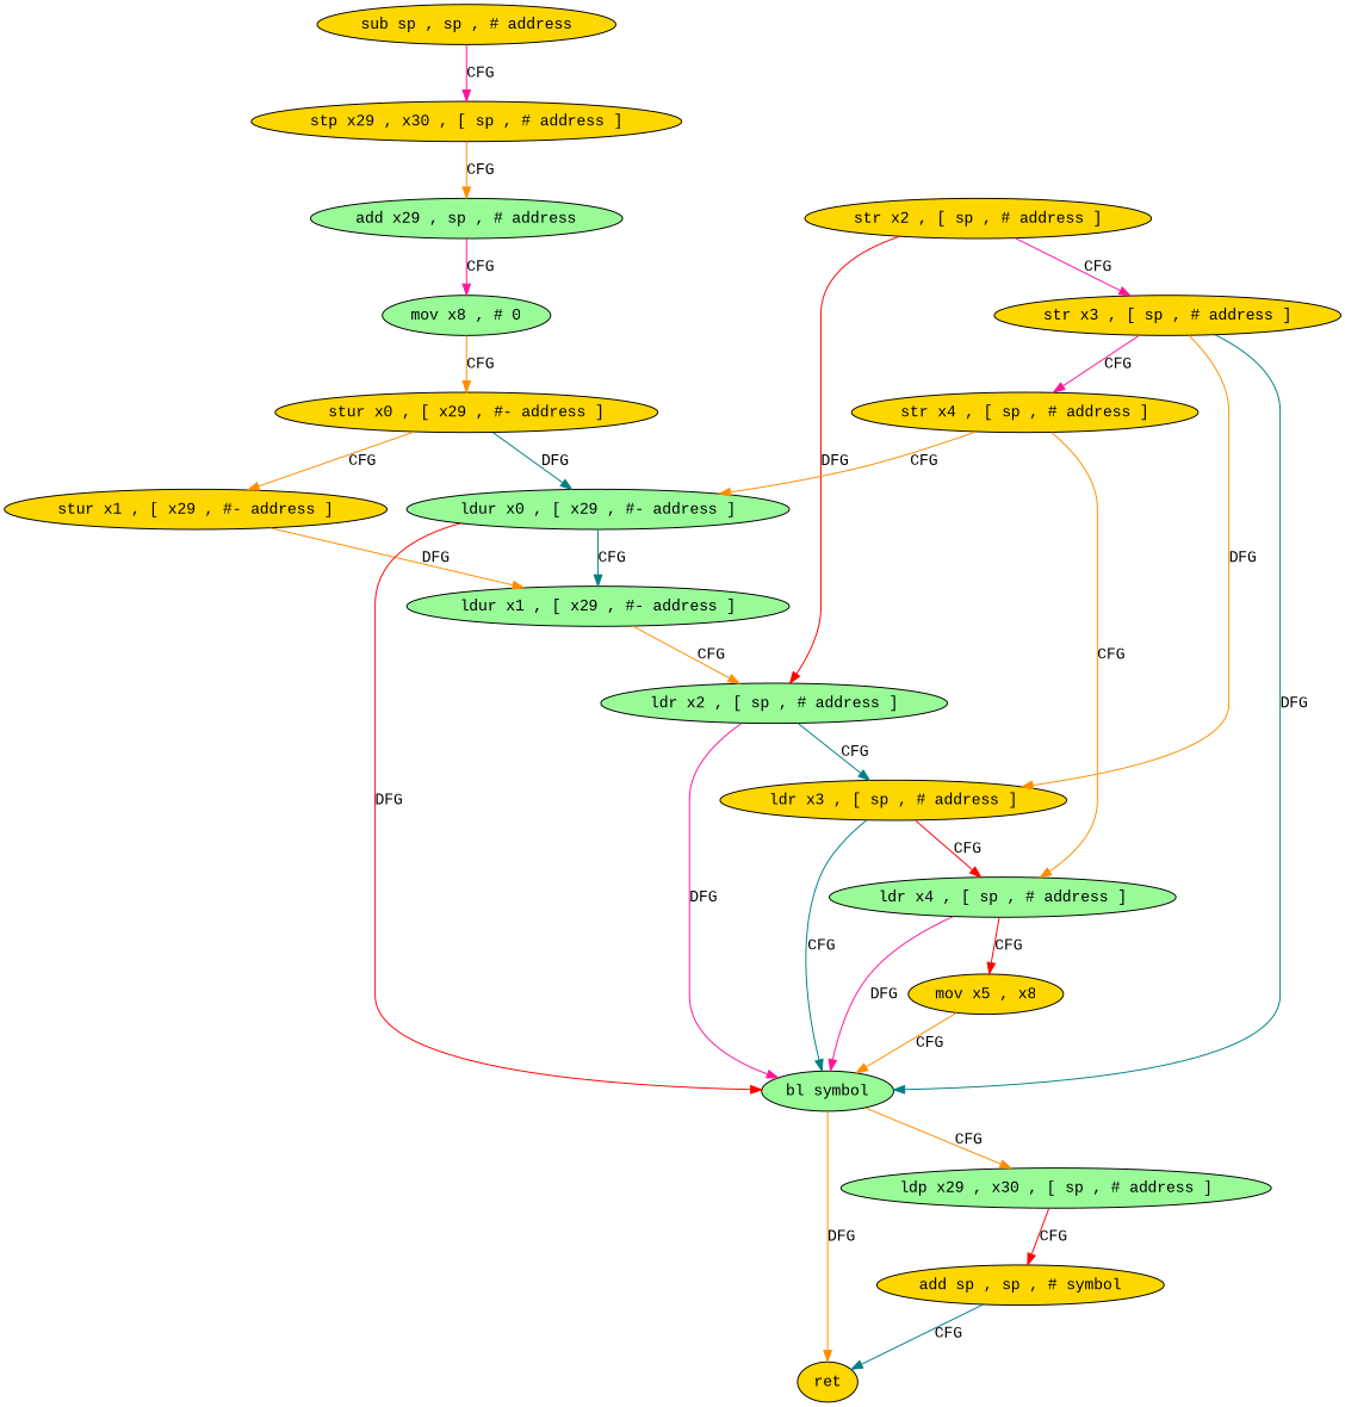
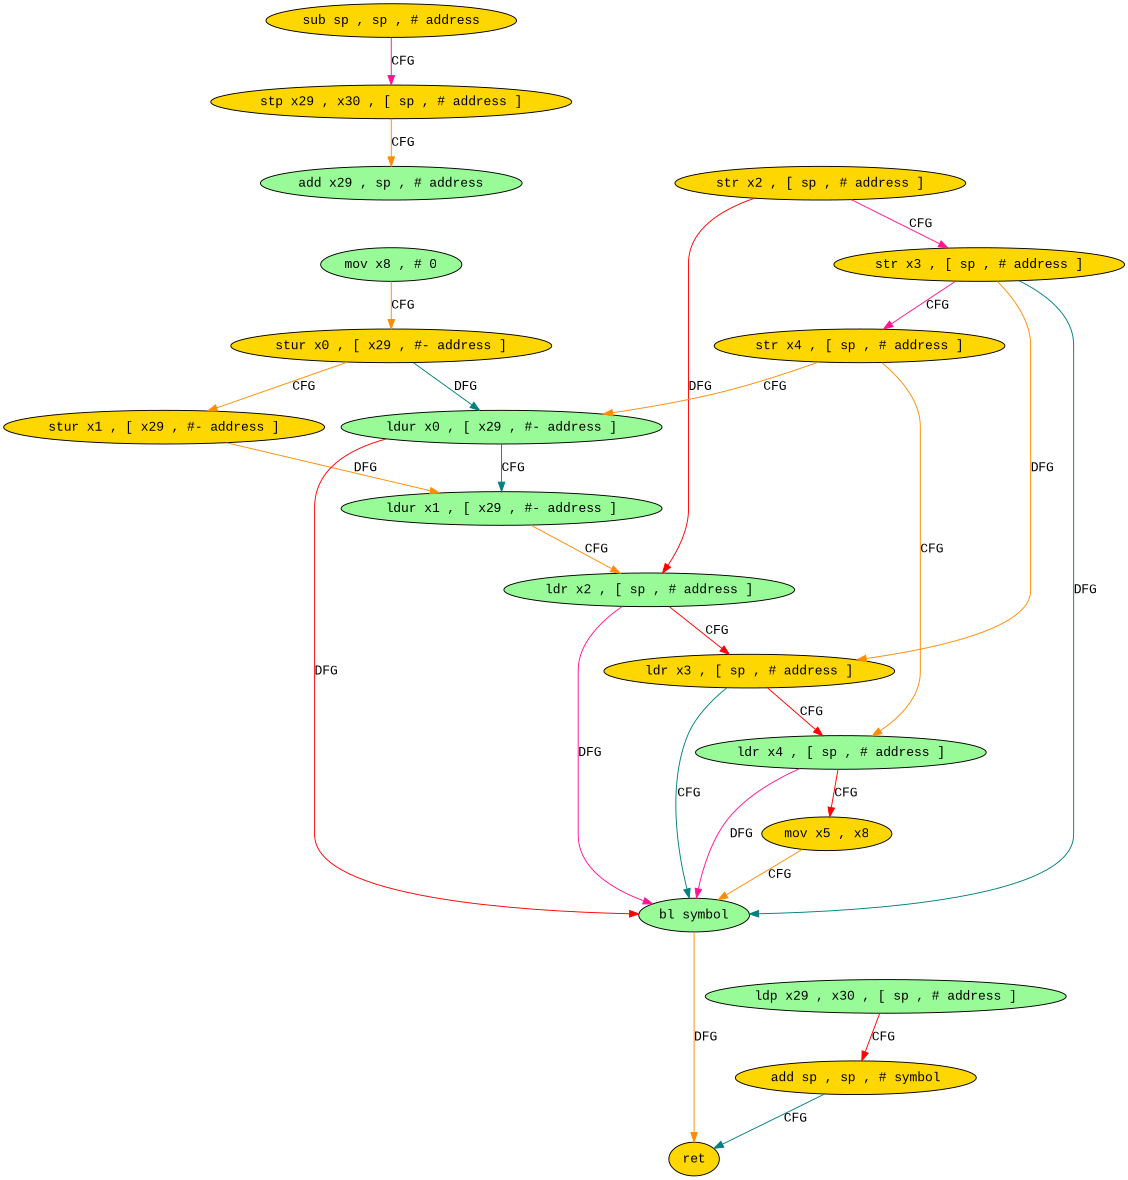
  digraph {
    fontname="Liberation Mono"
    node [fillcolor=gold fontname="Liberation Mono" style=filled]
    edge [color=darkorange fontname="Liberation Mono"]
    n1 [label="sub sp , sp , # address"]
    n2 [label="stp x29 , x30 , [ sp , # address ]"]
    n3 [fillcolor=palegreen label="add x29 , sp , # address"]
    n4 [fillcolor=palegreen label="mov x8 , # 0"]
    n5 [label="stur x0 , [ x29 , #- address ]"]
    n6 [label="stur x1 , [ x29 , #- address ]"]
    n7 [fillcolor=palegreen label="ldur x0 , [ x29 , #- address ]"]
    n8 [fillcolor=palegreen label="ldur x1 , [ x29 , #- address ]"]
    n9 [fillcolor=palegreen label="bl symbol"]
    n10 [label="str x2 , [ sp , # address ]"]
    n11 [label="str x3 , [ sp , # address ]"]
    n12 [fillcolor=palegreen label="ldr x2 , [ sp , # address ]"]
    n13 [label="str x4 , [ sp , # address ]"]
    n14 [label="ldr x3 , [ sp , # address ]"]
    n15 [fillcolor=palegreen label="ldr x4 , [ sp , # address ]"]
    n16 [label="mov x5 , x8"]
    n17 [fillcolor=palegreen label="ldp x29 , x30 , [ sp , # address ]"]
    n18 [label=ret]
    n19 [label="add sp , sp , # symbol"]
    n1 -> n2 [color=deeppink label=CFG]
    n2 -> n3 [label=CFG]
-   n3 -> n4 [color=deeppink label=CFG]
    n4 -> n5 [label=CFG]
    n5 -> n6 [label=CFG]
    n5 -> n7 [color=teal label=DFG]
    n6 -> n8 [label=DFG]
    n7 -> n8 [color=teal label=CFG]
    n7 -> n9 [color=red label=DFG]
    n8 -> n12 [label=CFG]
-   n9 -> n17 [label=CFG]
    n9 -> n18 [label=DFG]
    n10 -> n11 [color=deeppink label=CFG]
    n10 -> n12 [color=red label=DFG]
    n11 -> n9 [color=teal label=DFG]
    n11 -> n13 [color=deeppink label=CFG]
    n11 -> n14 [label=DFG]
    n12 -> n9 [color=deeppink label=DFG]
-   n12 -> n14 [color=teal label=CFG]
+   n12 -> n14 [color=red label=CFG]
    n13 -> n7 [label=CFG]
    n13 -> n15 [label=CFG]
    n14 -> n9 [color=teal label=CFG]
    n14 -> n15 [color=red label=CFG]
    n15 -> n9 [color=deeppink label=DFG]
    n15 -> n16 [color=red label=CFG]
    n16 -> n9 [label=CFG]
    n17 -> n19 [color=red label=CFG]
    n19 -> n18 [color=teal label=CFG]
  }
